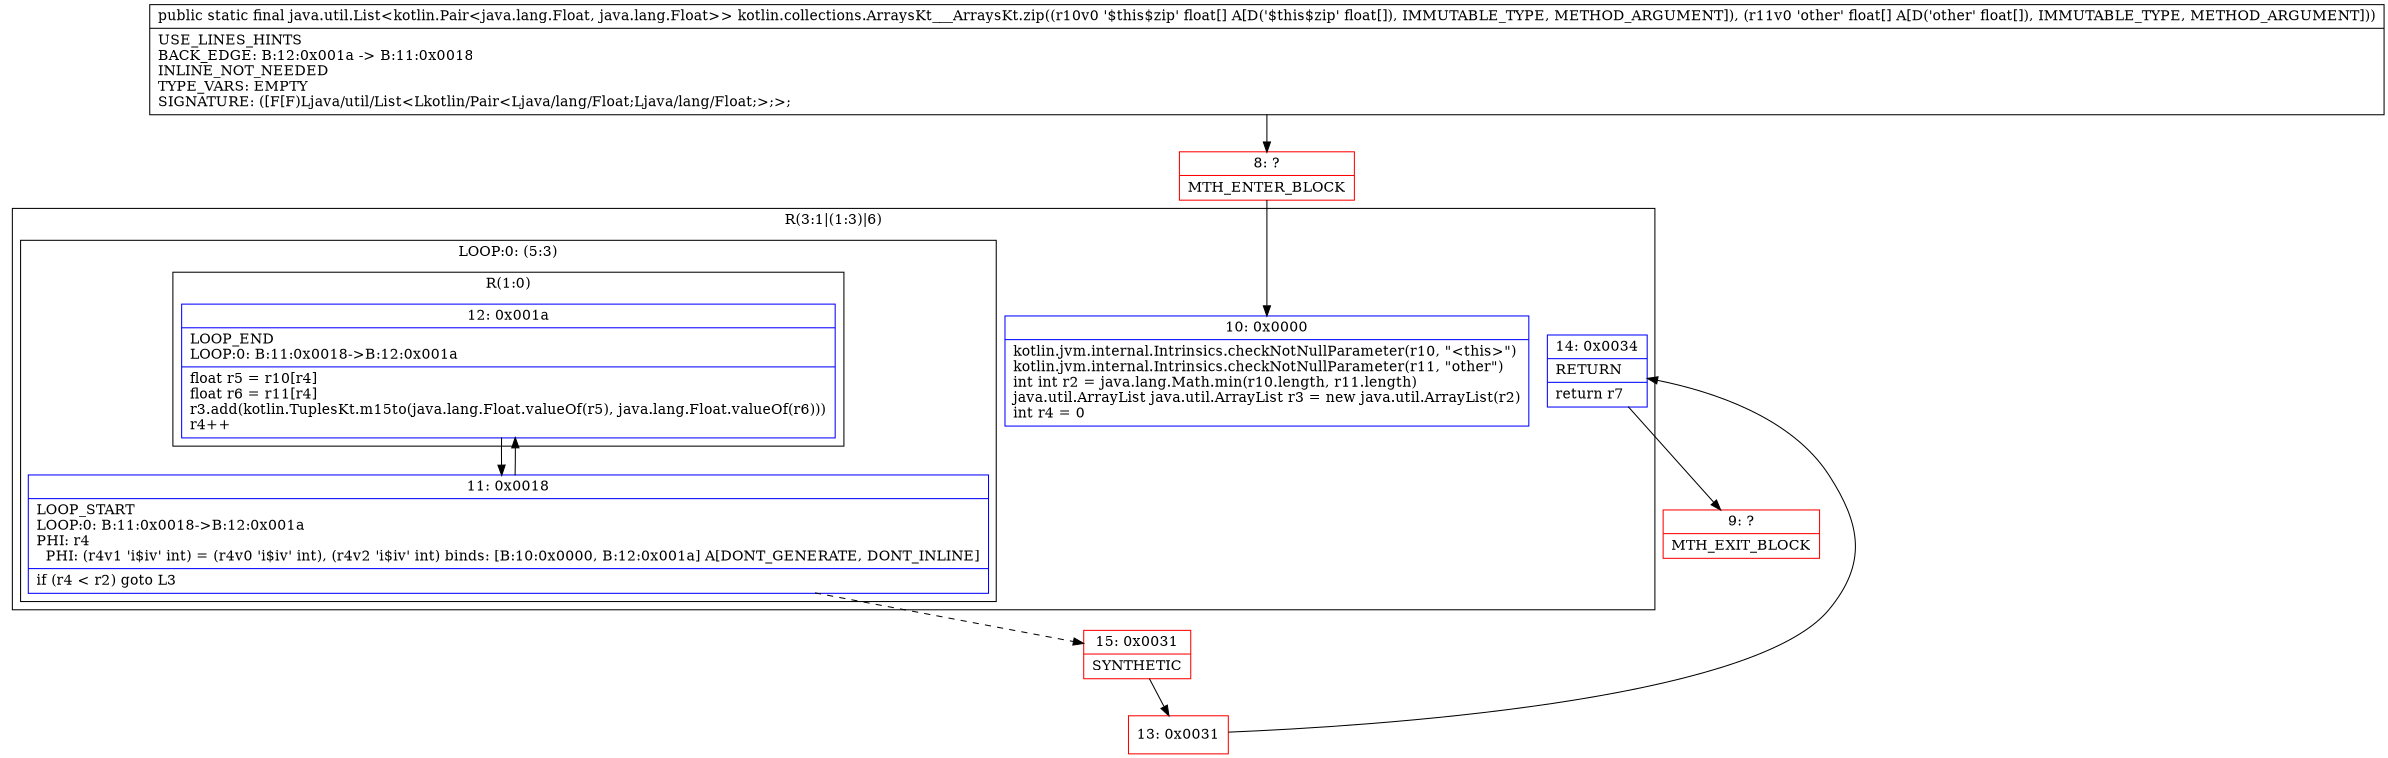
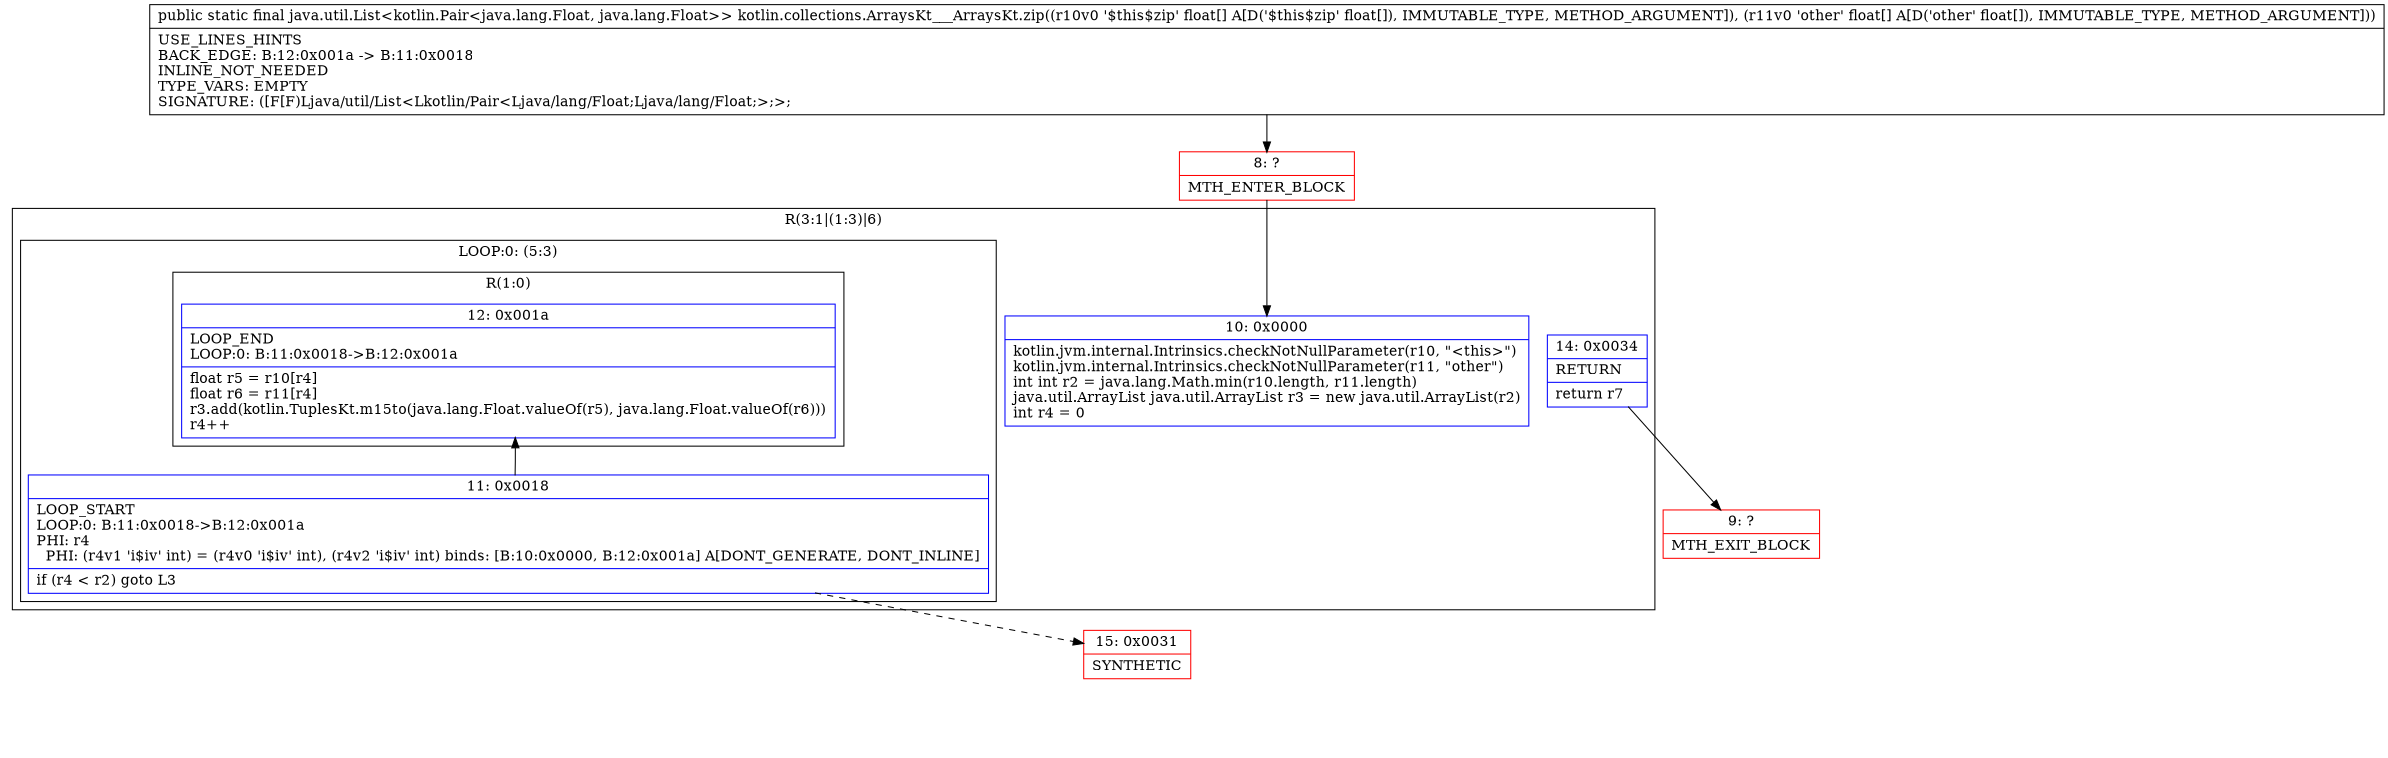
  digraph {
    node [color=blue shape=record]
    n1 [label="{12\:\ 0x001a|LOOP_END\lLOOP:0: B:11:0x0018\-\>B:12:0x001a\l|float r5 = r10[r4]\lfloat r6 = r11[r4]\lr3.add(kotlin.TuplesKt.m15to(java.lang.Float.valueOf(r5), java.lang.Float.valueOf(r6)))\lr4++\l}"]
    n2 [label="{11\:\ 0x0018|LOOP_START\lLOOP:0: B:11:0x0018\-\>B:12:0x001a\lPHI: r4 \l  PHI: (r4v1 'i$iv' int) = (r4v0 'i$iv' int), (r4v2 'i$iv' int) binds: [B:10:0x0000, B:12:0x001a] A[DONT_GENERATE, DONT_INLINE]\l|if (r4 \< r2) goto L3\l}"]
    n3 [label="{10\:\ 0x0000|kotlin.jvm.internal.Intrinsics.checkNotNullParameter(r10, \"\<this\>\")\lkotlin.jvm.internal.Intrinsics.checkNotNullParameter(r11, \"other\")\lint int r2 = java.lang.Math.min(r10.length, r11.length)\ljava.util.ArrayList java.util.ArrayList r3 = new java.util.ArrayList(r2)\lint r4 = 0\l}"]
    n4 [label="{14\:\ 0x0034|RETURN\l|return r7\l}"]
    n5 [color=red label="{15\:\ 0x0031|SYNTHETIC\l}"]
    n6 [color=red label="{9\:\ ?|MTH_EXIT_BLOCK\l}"]
-   n7 [color=red label="{13\:\ 0x0031}"]
    n8 [color=red label="{8\:\ ?|MTH_ENTER_BLOCK\l}"]
    n9 [label="{public static final java.util.List\<kotlin.Pair\<java.lang.Float, java.lang.Float\>\> kotlin.collections.ArraysKt___ArraysKt.zip((r10v0 '$this$zip' float[] A[D('$this$zip' float[]), IMMUTABLE_TYPE, METHOD_ARGUMENT]), (r11v0 'other' float[] A[D('other' float[]), IMMUTABLE_TYPE, METHOD_ARGUMENT]))  | USE_LINES_HINTS\lBACK_EDGE: B:12:0x001a \-\> B:11:0x0018\lINLINE_NOT_NEEDED\lTYPE_VARS: EMPTY\lSIGNATURE: ([F[F)Ljava\/util\/List\<Lkotlin\/Pair\<Ljava\/lang\/Float;Ljava\/lang\/Float;\>;\>;\l}" color=""]
    subgraph cluster_1 {
      label="R(3:1|(1:3)|6)"
      n3
      n4
      subgraph cluster_2 {
        label="LOOP:0: (5:3)"
        n2
        subgraph cluster_3 {
          label="R(1:0)"
          n1
        }
      }
    }
-   n1 -> n2
    n2 -> n1
    n2 -> n5 [style=dashed]
    n4 -> n6
-   n5 -> n7
-   n7 -> n4
    n8 -> n3
    n9 -> n8
  }
